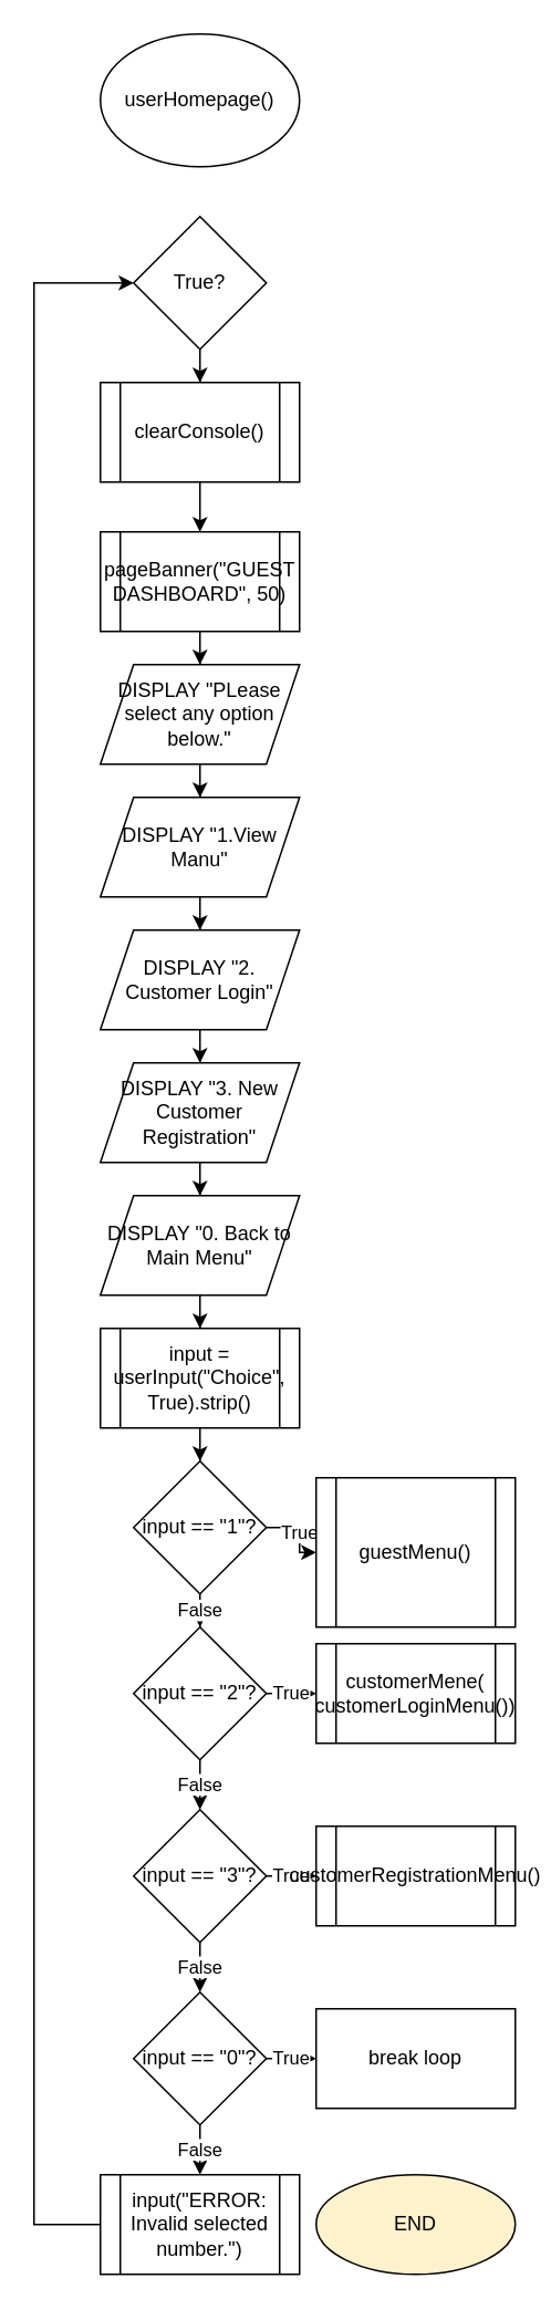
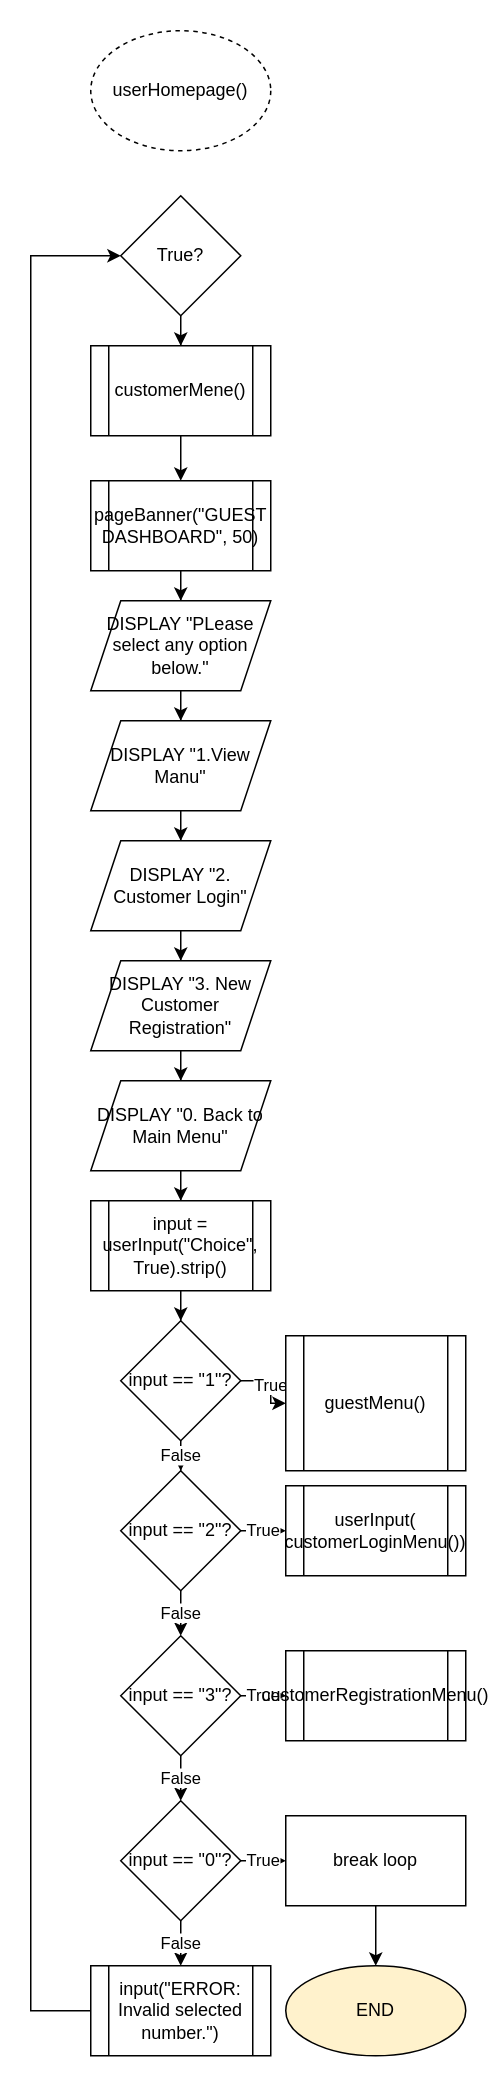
  <mxCell id="0" />
  <mxCell id="1" parent="0" />
- <mxCell id="2" value="userHomepage()" style="ellipse;whiteSpace=wrap;html=1;" vertex="1" parent="1"><mxGeometry x="60" y="20" width="120" height="80" as="geometry" /></mxCell>
+ <mxCell id="2" value="userHomepage()" style="ellipse;whiteSpace=wrap;html=1;dashed=1;" vertex="1" parent="1"><mxGeometry x="60" y="20" width="120" height="80" as="geometry" /></mxCell>
  <mxCell id="3" style="edgeStyle=orthogonalEdgeStyle;rounded=0;orthogonalLoop=1;jettySize=auto;html=1;entryX=0.5;entryY=0;entryDx=0;entryDy=0;" edge="1" parent="1" source="4" target="6"><mxGeometry relative="1" as="geometry" /></mxCell>
  <mxCell id="4" value="True?" style="rhombus;whiteSpace=wrap;html=1;" vertex="1" parent="1"><mxGeometry x="80" y="130" width="80" height="80" as="geometry" /></mxCell>
  <mxCell id="5" style="edgeStyle=orthogonalEdgeStyle;rounded=0;orthogonalLoop=1;jettySize=auto;html=1;entryX=0.5;entryY=0;entryDx=0;entryDy=0;" edge="1" parent="1" source="6" target="8"><mxGeometry relative="1" as="geometry" /></mxCell>
- <mxCell id="6" value="clearConsole()" style="shape=process;whiteSpace=wrap;html=1;backgroundOutline=1;" vertex="1" parent="1"><mxGeometry x="60" y="230" width="120" height="60" as="geometry" /></mxCell>
+ <mxCell id="6" value="customerMene()" style="shape=process;whiteSpace=wrap;html=1;backgroundOutline=1;" vertex="1" parent="1"><mxGeometry x="60" y="230" width="120" height="60" as="geometry" /></mxCell>
  <mxCell id="7" style="edgeStyle=orthogonalEdgeStyle;rounded=0;orthogonalLoop=1;jettySize=auto;html=1;" edge="1" parent="1" source="8" target="10"><mxGeometry relative="1" as="geometry" /></mxCell>
  <mxCell id="8" value="pageBanner(&quot;GUEST DASHBOARD&quot;, 50)" style="shape=process;whiteSpace=wrap;html=1;backgroundOutline=1;" vertex="1" parent="1"><mxGeometry x="60" y="320" width="120" height="60" as="geometry" /></mxCell>
  <mxCell id="9" style="edgeStyle=orthogonalEdgeStyle;rounded=0;orthogonalLoop=1;jettySize=auto;html=1;entryX=0.5;entryY=0;entryDx=0;entryDy=0;" edge="1" parent="1" source="10" target="12"><mxGeometry relative="1" as="geometry" /></mxCell>
  <mxCell id="10" value="DISPLAY &quot;PLease select any option below.&quot;" style="shape=parallelogram;perimeter=parallelogramPerimeter;whiteSpace=wrap;html=1;fixedSize=1;" vertex="1" parent="1"><mxGeometry x="60" y="400" width="120" height="60" as="geometry" /></mxCell>
  <mxCell id="11" style="edgeStyle=orthogonalEdgeStyle;rounded=0;orthogonalLoop=1;jettySize=auto;html=1;entryX=0.5;entryY=0;entryDx=0;entryDy=0;" edge="1" parent="1" source="12" target="14"><mxGeometry relative="1" as="geometry" /></mxCell>
  <mxCell id="12" value="DISPLAY &quot;1.View Manu&quot;" style="shape=parallelogram;perimeter=parallelogramPerimeter;whiteSpace=wrap;html=1;fixedSize=1;" vertex="1" parent="1"><mxGeometry x="60" y="480" width="120" height="60" as="geometry" /></mxCell>
  <mxCell id="13" style="edgeStyle=orthogonalEdgeStyle;rounded=0;orthogonalLoop=1;jettySize=auto;html=1;" edge="1" parent="1" source="14" target="16"><mxGeometry relative="1" as="geometry" /></mxCell>
  <mxCell id="14" value="DISPLAY &quot;2. Customer Login&quot;" style="shape=parallelogram;perimeter=parallelogramPerimeter;whiteSpace=wrap;html=1;fixedSize=1;" vertex="1" parent="1"><mxGeometry x="60" y="560" width="120" height="60" as="geometry" /></mxCell>
  <mxCell id="15" style="edgeStyle=orthogonalEdgeStyle;rounded=0;orthogonalLoop=1;jettySize=auto;html=1;entryX=0.5;entryY=0;entryDx=0;entryDy=0;" edge="1" parent="1" source="16" target="18"><mxGeometry relative="1" as="geometry" /></mxCell>
  <mxCell id="16" value="DISPLAY &quot;3. New Customer Registration&quot;" style="shape=parallelogram;perimeter=parallelogramPerimeter;whiteSpace=wrap;html=1;fixedSize=1;" vertex="1" parent="1"><mxGeometry x="60" y="640" width="120" height="60" as="geometry" /></mxCell>
  <mxCell id="17" style="edgeStyle=orthogonalEdgeStyle;rounded=0;orthogonalLoop=1;jettySize=auto;html=1;entryX=0.5;entryY=0;entryDx=0;entryDy=0;" edge="1" parent="1" source="18" target="20"><mxGeometry relative="1" as="geometry" /></mxCell>
  <mxCell id="18" value="DISPLAY &quot;0. Back to Main Menu&quot;" style="shape=parallelogram;perimeter=parallelogramPerimeter;whiteSpace=wrap;html=1;fixedSize=1;" vertex="1" parent="1"><mxGeometry x="60" y="720" width="120" height="60" as="geometry" /></mxCell>
  <mxCell id="19" style="edgeStyle=orthogonalEdgeStyle;rounded=0;orthogonalLoop=1;jettySize=auto;html=1;entryX=0.5;entryY=0;entryDx=0;entryDy=0;" edge="1" parent="1" source="20" target="23"><mxGeometry relative="1" as="geometry" /></mxCell>
  <mxCell id="20" value="input = userInput(&quot;Choice&quot;, True).strip()" style="shape=process;whiteSpace=wrap;html=1;backgroundOutline=1;" vertex="1" parent="1"><mxGeometry x="60" y="800" width="120" height="60" as="geometry" /></mxCell>
  <mxCell id="21" value="True" style="edgeStyle=orthogonalEdgeStyle;rounded=0;orthogonalLoop=1;jettySize=auto;html=1;" edge="1" parent="1" source="23" target="33"><mxGeometry relative="1" as="geometry" /></mxCell>
  <mxCell id="22" value="False" style="edgeStyle=orthogonalEdgeStyle;rounded=0;orthogonalLoop=1;jettySize=auto;html=1;entryX=0.5;entryY=0;entryDx=0;entryDy=0;" edge="1" parent="1" source="23" target="26"><mxGeometry relative="1" as="geometry" /></mxCell>
  <mxCell id="23" value="input == &quot;1&quot;?" style="rhombus;whiteSpace=wrap;html=1;" vertex="1" parent="1"><mxGeometry x="80" y="880" width="80" height="80" as="geometry" /></mxCell>
  <mxCell id="24" value="True" style="edgeStyle=orthogonalEdgeStyle;rounded=0;orthogonalLoop=1;jettySize=auto;html=1;entryX=0;entryY=0.5;entryDx=0;entryDy=0;" edge="1" parent="1" source="26" target="34"><mxGeometry relative="1" as="geometry" /></mxCell>
  <mxCell id="25" value="False" style="edgeStyle=orthogonalEdgeStyle;rounded=0;orthogonalLoop=1;jettySize=auto;html=1;entryX=0.5;entryY=0;entryDx=0;entryDy=0;" edge="1" parent="1" source="26" target="29"><mxGeometry relative="1" as="geometry" /></mxCell>
  <mxCell id="26" value="input == &quot;2&quot;?" style="rhombus;whiteSpace=wrap;html=1;" vertex="1" parent="1"><mxGeometry x="80" y="980" width="80" height="80" as="geometry" /></mxCell>
  <mxCell id="27" value="True" style="edgeStyle=orthogonalEdgeStyle;rounded=0;orthogonalLoop=1;jettySize=auto;html=1;" edge="1" parent="1" source="29" target="35"><mxGeometry relative="1" as="geometry" /></mxCell>
  <mxCell id="28" value="False" style="edgeStyle=orthogonalEdgeStyle;rounded=0;orthogonalLoop=1;jettySize=auto;html=1;entryX=0.5;entryY=0;entryDx=0;entryDy=0;" edge="1" parent="1" source="29" target="32"><mxGeometry relative="1" as="geometry" /></mxCell>
  <mxCell id="29" value="input == &quot;3&quot;?" style="rhombus;whiteSpace=wrap;html=1;" vertex="1" parent="1"><mxGeometry x="80" y="1090" width="80" height="80" as="geometry" /></mxCell>
  <mxCell id="30" value="True" style="edgeStyle=orthogonalEdgeStyle;rounded=0;orthogonalLoop=1;jettySize=auto;html=1;" edge="1" parent="1" source="32" target="37"><mxGeometry relative="1" as="geometry" /></mxCell>
  <mxCell id="31" value="False" style="edgeStyle=orthogonalEdgeStyle;rounded=0;orthogonalLoop=1;jettySize=auto;html=1;entryX=0.5;entryY=0;entryDx=0;entryDy=0;" edge="1" parent="1" source="32" target="39"><mxGeometry relative="1" as="geometry" /></mxCell>
  <mxCell id="32" value="input == &quot;0&quot;?" style="rhombus;whiteSpace=wrap;html=1;" vertex="1" parent="1"><mxGeometry x="80" y="1200" width="80" height="80" as="geometry" /></mxCell>
  <mxCell id="33" value="guestMenu()" style="shape=process;whiteSpace=wrap;html=1;backgroundOutline=1;" vertex="1" parent="1"><mxGeometry x="190" y="890" width="120" height="90" as="geometry" /></mxCell>
- <mxCell id="34" value="customerMene(&lt;br&gt;customerLoginMenu())" style="shape=process;whiteSpace=wrap;html=1;backgroundOutline=1;" vertex="1" parent="1"><mxGeometry x="190" y="990" width="120" height="60" as="geometry" /></mxCell>
+ <mxCell id="34" value="userInput(&lt;br&gt;customerLoginMenu())" style="shape=process;whiteSpace=wrap;html=1;backgroundOutline=1;" vertex="1" parent="1"><mxGeometry x="190" y="990" width="120" height="60" as="geometry" /></mxCell>
  <mxCell id="35" value="customerRegistrationMenu()" style="shape=process;whiteSpace=wrap;html=1;backgroundOutline=1;" vertex="1" parent="1"><mxGeometry x="190" y="1100" width="120" height="60" as="geometry" /></mxCell>
+ <mxCell id="36" style="edgeStyle=orthogonalEdgeStyle;rounded=0;orthogonalLoop=1;jettySize=auto;html=1;entryX=0.5;entryY=0;entryDx=0;entryDy=0;" edge="1" parent="1" source="37" target="40"><mxGeometry relative="1" as="geometry" /></mxCell>
  <mxCell id="37" value="break loop" style="whiteSpace=wrap;html=1;" vertex="1" parent="1"><mxGeometry x="190" y="1210" width="120" height="60" as="geometry" /></mxCell>
  <mxCell id="38" style="edgeStyle=orthogonalEdgeStyle;rounded=0;orthogonalLoop=1;jettySize=auto;html=1;entryX=0;entryY=0.5;entryDx=0;entryDy=0;" edge="1" parent="1" source="39" target="4"><mxGeometry relative="1" as="geometry"><mxPoint x="0" y="160" as="targetPoint" /><Array as="points"><mxPoint x="20" y="1340" /><mxPoint x="20" y="170" /></Array></mxGeometry></mxCell>
  <mxCell id="39" value="input(&quot;ERROR: Invalid selected number.&quot;)" style="shape=process;whiteSpace=wrap;html=1;backgroundOutline=1;" vertex="1" parent="1"><mxGeometry x="60" y="1310" width="120" height="60" as="geometry" /></mxCell>
  <mxCell id="40" value="END" style="ellipse;whiteSpace=wrap;html=1;fillColor=#fff2cc;" vertex="1" parent="1"><mxGeometry x="190" y="1310" width="120" height="60" as="geometry" /></mxCell>
